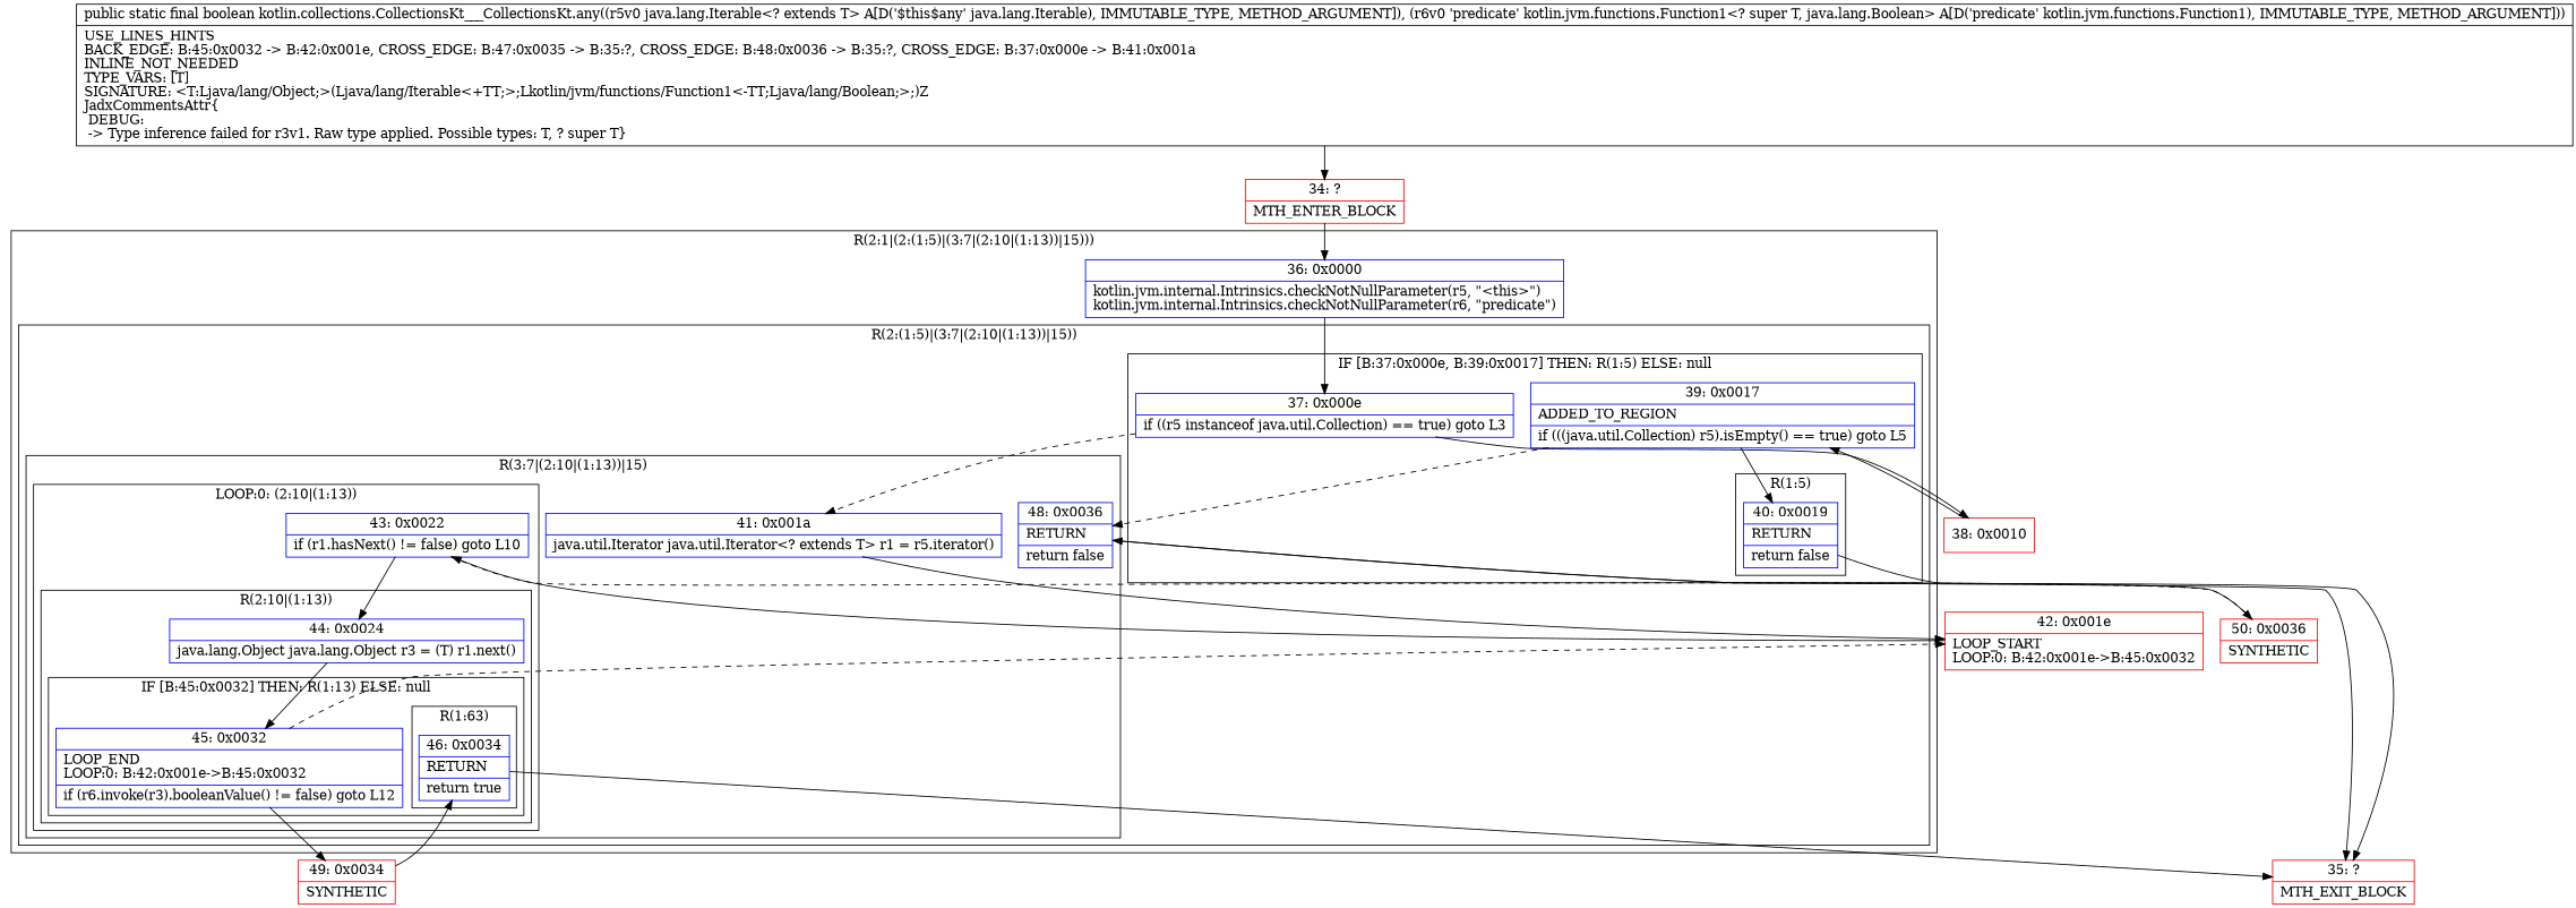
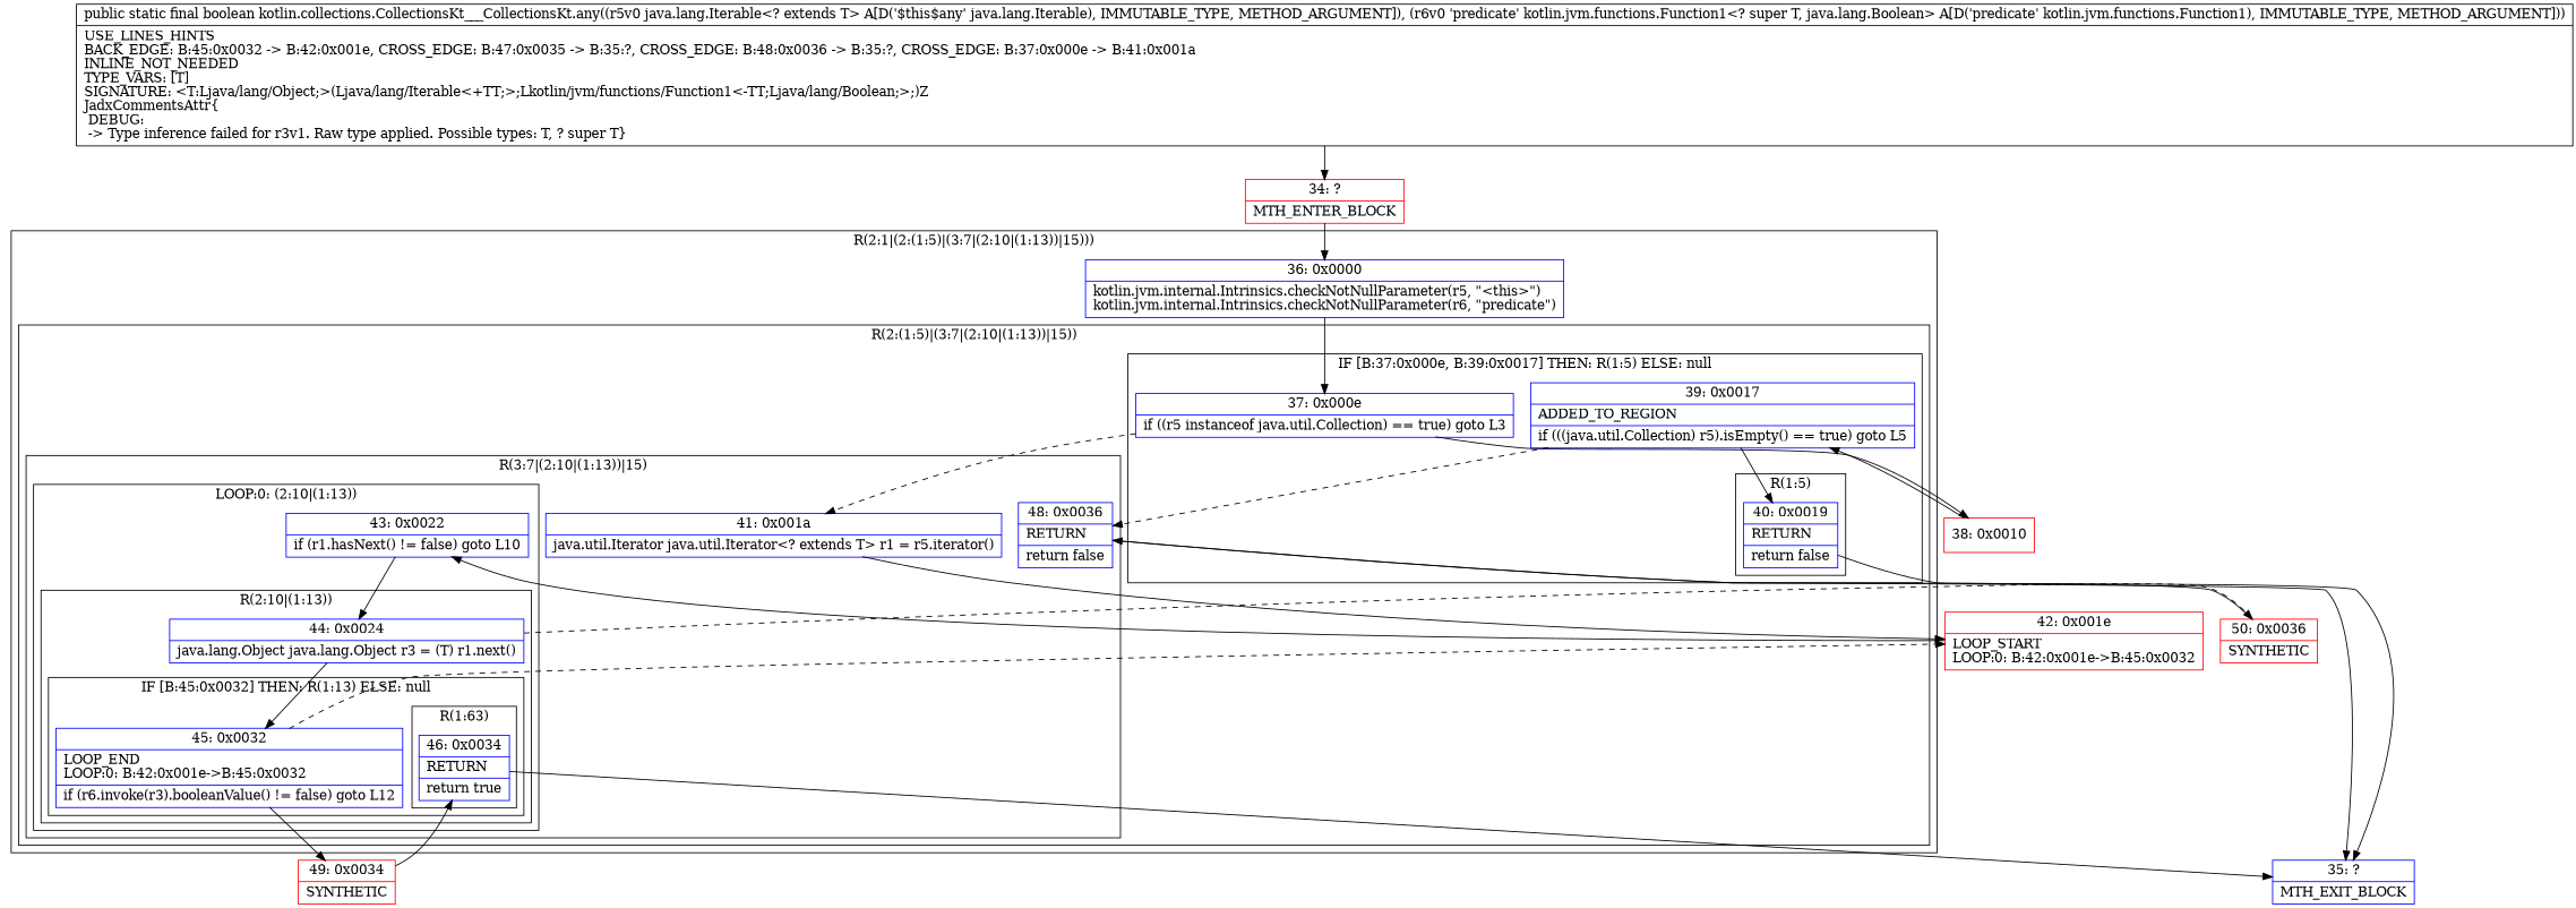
  digraph {
    node [color=blue shape=record]
    n1 [label="{40\:\ 0x0019|RETURN\l|return false\l}"]
    n2 [label="{37\:\ 0x000e|if ((r5 instanceof java.util.Collection) == true) goto L3\l}"]
    n3 [label="{39\:\ 0x0017|ADDED_TO_REGION\l|if (((java.util.Collection) r5).isEmpty() == true) goto L5\l}"]
    n4 [label="{46\:\ 0x0034|RETURN\l|return true\l}"]
    n5 [label="{45\:\ 0x0032|LOOP_END\lLOOP:0: B:42:0x001e\-\>B:45:0x0032\l|if (r6.invoke(r3).booleanValue() != false) goto L12\l}"]
    n6 [label="{44\:\ 0x0024|java.lang.Object java.lang.Object r3 = (T) r1.next()\l}"]
    n7 [label="{43\:\ 0x0022|if (r1.hasNext() != false) goto L10\l}"]
    n8 [label="{41\:\ 0x001a|java.util.Iterator java.util.Iterator\<? extends T\> r1 = r5.iterator()\l}"]
    n9 [label="{48\:\ 0x0036|RETURN\l|return false\l}"]
    n10 [label="{36\:\ 0x0000|kotlin.jvm.internal.Intrinsics.checkNotNullParameter(r5, \"\<this\>\")\lkotlin.jvm.internal.Intrinsics.checkNotNullParameter(r6, \"predicate\")\l}"]
-   n11 [color=red label="{35\:\ ?|MTH_EXIT_BLOCK\l}"]
+   n11 [label="{35\:\ ?|MTH_EXIT_BLOCK\l}"]
    n12 [color=red label="{38\:\ 0x0010}"]
    n13 [color=red label="{42\:\ 0x001e|LOOP_START\lLOOP:0: B:42:0x001e\-\>B:45:0x0032\l}"]
    n14 [color=red label="{49\:\ 0x0034|SYNTHETIC\l}"]
    n15 [color=red label="{50\:\ 0x0036|SYNTHETIC\l}"]
    n16 [color=red label="{34\:\ ?|MTH_ENTER_BLOCK\l}"]
    n17 [label="{public static final boolean kotlin.collections.CollectionsKt___CollectionsKt.any((r5v0 java.lang.Iterable\<? extends T\> A[D('$this$any' java.lang.Iterable), IMMUTABLE_TYPE, METHOD_ARGUMENT]), (r6v0 'predicate' kotlin.jvm.functions.Function1\<? super T, java.lang.Boolean\> A[D('predicate' kotlin.jvm.functions.Function1), IMMUTABLE_TYPE, METHOD_ARGUMENT]))  | USE_LINES_HINTS\lBACK_EDGE: B:45:0x0032 \-\> B:42:0x001e, CROSS_EDGE: B:47:0x0035 \-\> B:35:?, CROSS_EDGE: B:48:0x0036 \-\> B:35:?, CROSS_EDGE: B:37:0x000e \-\> B:41:0x001a\lINLINE_NOT_NEEDED\lTYPE_VARS: [T]\lSIGNATURE: \<T:Ljava\/lang\/Object;\>(Ljava\/lang\/Iterable\<+TT;\>;Lkotlin\/jvm\/functions\/Function1\<\-TT;Ljava\/lang\/Boolean;\>;)Z\lJadxCommentsAttr\{\l DEBUG: \l \-\> Type inference failed for r3v1. Raw type applied. Possible types: T, ? super T\}\l}" color=""]
    subgraph cluster_1 {
      label="R(2:1|(2:(1:5)|(3:7|(2:10|(1:13))|15)))"
      n10
      subgraph cluster_2 {
        label="R(2:(1:5)|(3:7|(2:10|(1:13))|15))"
        subgraph cluster_3 {
          label="IF [B:37:0x000e, B:39:0x0017] THEN: R(1:5) ELSE: null"
          n2
          n3
          subgraph cluster_4 {
            label="R(1:5)"
            n1
          }
        }
        subgraph cluster_5 {
          label="R(3:7|(2:10|(1:13))|15)"
          n8
          n9
          subgraph cluster_6 {
            label="LOOP:0: (2:10|(1:13))"
            n7
            subgraph cluster_7 {
              label="R(2:10|(1:13))"
              n6
              subgraph cluster_8 {
                label="IF [B:45:0x0032] THEN: R(1:13) ELSE: null"
                n5
                subgraph cluster_9 {
                  label="R(1:63)"
                  n4
                }
              }
            }
          }
        }
      }
    }
    n1 -> n11
    n2 -> n8 [style=dashed]
    n2 -> n12
    n3 -> n1
    n3 -> n9 [style=dashed]
    n4 -> n11
    n5 -> n13 [style=dashed]
    n5 -> n14
    n6 -> n5
    n7 -> n6
-   n7 -> n15 [style=dashed]
+   n6 -> n15 [style=dashed]
    n8 -> n13
    n9 -> n11
    n10 -> n2
    n12 -> n3
    n13 -> n7
    n14 -> n4
    n15 -> n9
    n16 -> n10
    n17 -> n16
  }
